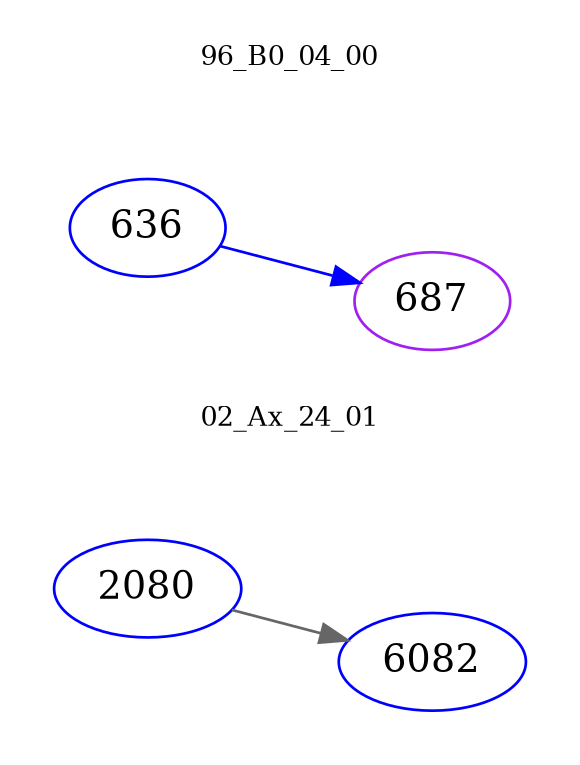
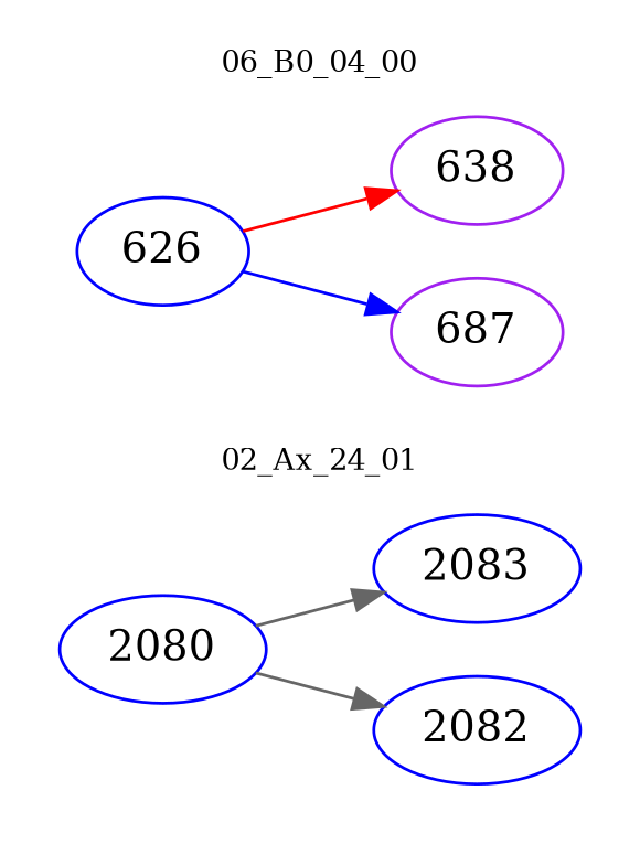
  digraph {
    rankdir=LR
    node [color=blue]
    edge [color=gray40]
    n1 [label=2080]
-   n2 [label=6082]
-   n4 [label=636]
+   n2 [label=2082]
+   n3 [label=2083]
+   n4 [label=626]
    n5 [color=purple label=687]
+   n6 [color=purple label=638]
    subgraph cluster_1 {
      color=white
      fontsize=10
      label="02_Ax_24_01"
      n1
      n2
+     n3
    }
    subgraph cluster_2 {
      color=white
      fontsize=10
-     label="96_B0_04_00"
+     label="06_B0_04_00"
      n4
      n5
+     n6
    }
    n1 -> n2
+   n1 -> n3
    n4 -> n5 [color=blue]
+   n4 -> n6 [color=red]
  }
